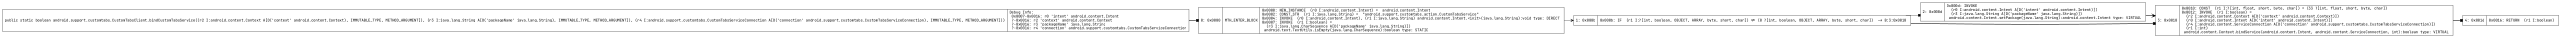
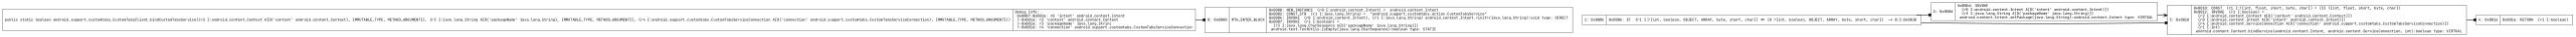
  digraph {
    fontname="JetBrains Mono"
    rankdir=LR
    node [fontname="JetBrains Mono" shape=record]
    edge [arrowhead=box fontname="JetBrains Mono" style=bold]
    n1 [label="{0\:\ 0x0000|MTH_ENTER_BLOCK\l|0x0000: NEW_INSTANCE  (r0 I:android.content.Intent) =  android.content.Intent \l0x0002: CONST_STR  (r1 I:java.lang.String) =  \"android.support.customtabs.action.CustomTabsService\" \l0x0004: INVOKE  (r0 I:android.content.Intent), (r1 I:java.lang.String) android.content.Intent.\<init\>(java.lang.String):void type: DIRECT \l0x0007: INVOKE  (r1 I:boolean) = \l  (r3 I:java.lang.CharSequence A[D('packageName' java.lang.String)])\l android.text.TextUtils.isEmpty(java.lang.CharSequence):boolean type: STATIC \l}"]
    n2 [label="{1\:\ 0x000b|0x000b: IF  (r1 I:?[int, boolean, OBJECT, ARRAY, byte, short, char]) != (0 ?[int, boolean, OBJECT, ARRAY, byte, short, char])  \-\> B:3:0x0010 \l}"]
    n3 [label="{2\:\ 0x000d|0x000d: INVOKE  \l  (r0 I:android.content.Intent A[D('intent' android.content.Intent)])\l  (r3 I:java.lang.String A[D('packageName' java.lang.String)])\l android.content.Intent.setPackage(java.lang.String):android.content.Intent type: VIRTUAL \l}"]
    n4 [label="{3\:\ 0x0010|0x0010: CONST  (r1 I:?[int, float, short, byte, char]) = (33 ?[int, float, short, byte, char]) \l0x0012: INVOKE  (r1 I:boolean) = \l  (r2 I:android.content.Context A[D('context' android.content.Context)])\l  (r0 I:android.content.Intent A[D('intent' android.content.Intent)])\l  (r4 I:android.content.ServiceConnection A[D('connection' android.support.customtabs.CustomTabsServiceConnection)])\l  (r1 I:int)\l android.content.Context.bindService(android.content.Intent, android.content.ServiceConnection, int):boolean type: VIRTUAL \l}"]
    n5 [label="{4\:\ 0x0016|0x0016: RETURN  (r1 I:boolean) \l}"]
    n6 [label="{public static boolean android.support.customtabs.CustomTabsClient.bindCustomTabsService((r2 I:android.content.Context A[D('context' android.content.Context), IMMUTABLE_TYPE, METHOD_ARGUMENT]), (r3 I:java.lang.String A[D('packageName' java.lang.String), IMMUTABLE_TYPE, METHOD_ARGUMENT]), (r4 I:android.support.customtabs.CustomTabsServiceConnection A[D('connection' android.support.customtabs.CustomTabsServiceConnection), IMMUTABLE_TYPE, METHOD_ARGUMENT]))  | Debug Info:\l  0x0007\-0x0016: r0 'intent' android.content.Intent\l  ?\-0x0016: r2 'context' android.content.Context\l  ?\-0x0016: r3 'packageName' java.lang.String\l  ?\-0x0016: r4 'connection' android.support.customtabs.CustomTabsServiceConnection\l}"]
-   n1 -> n2 [arrowhead=vee style=solid]
-   n2 -> n3 [style=solid]
+   n2 -> n3
    n2 -> n4
    n3 -> n4 [arrowhead=vee]
    n4 -> n5
    n6 -> n1
  }
